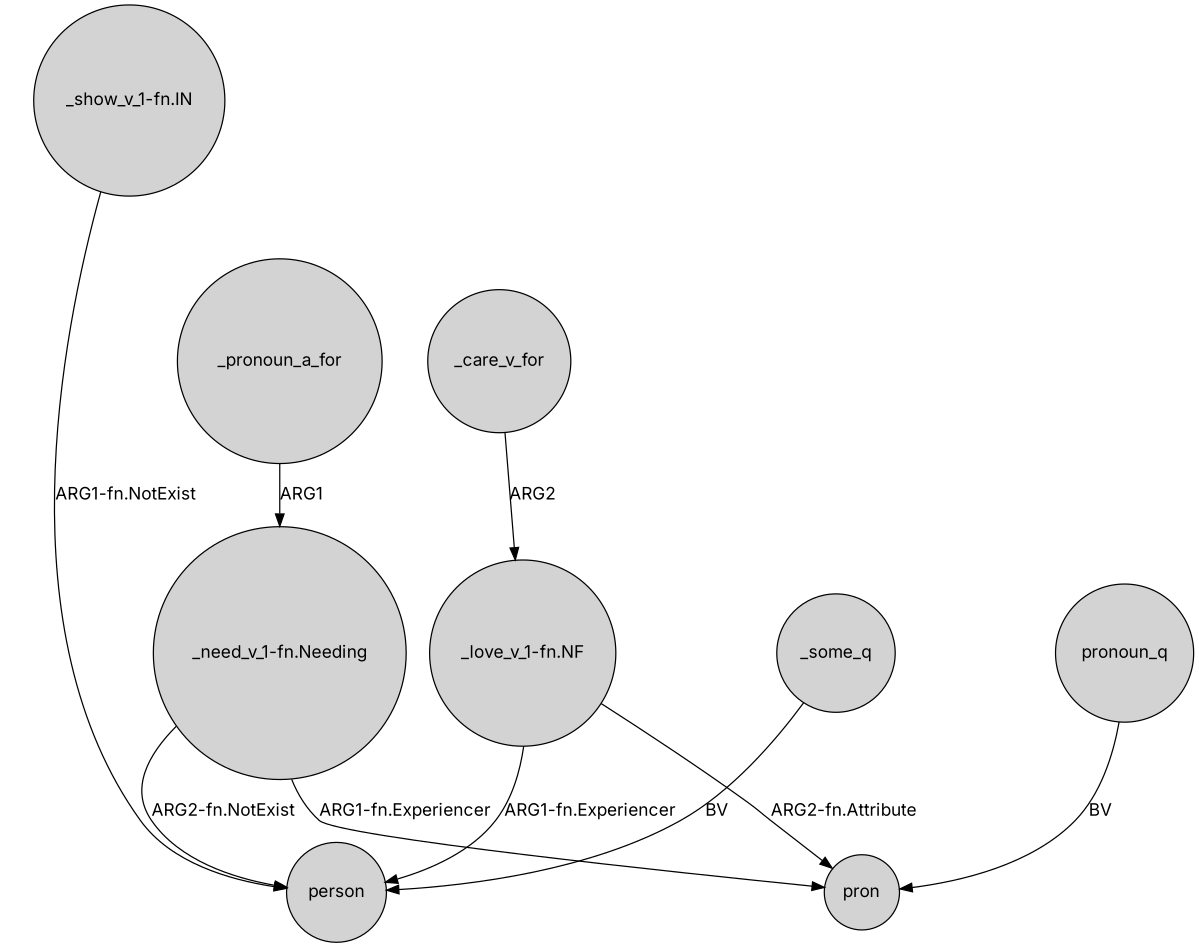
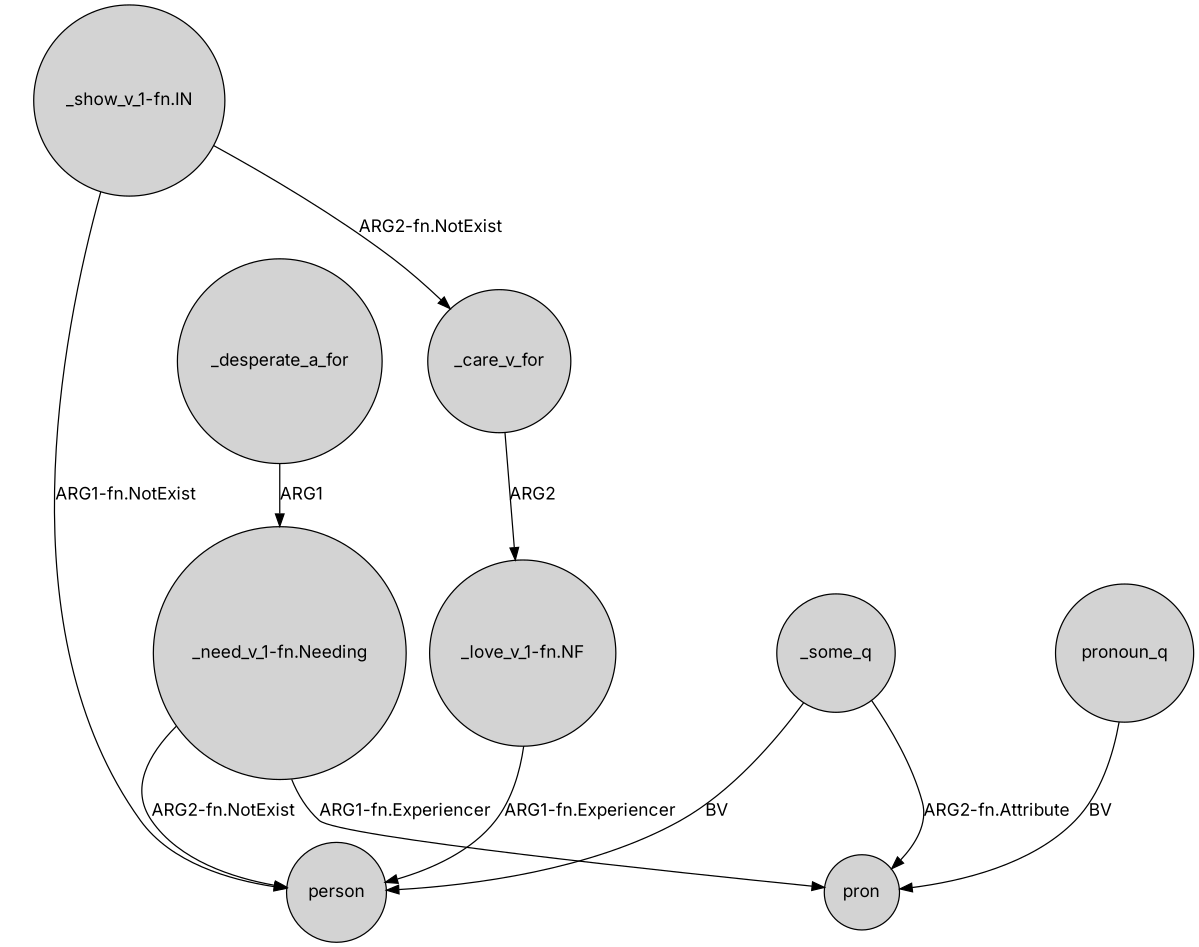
  digraph {
    fontname=Inter
    node [fontname=Inter shape=circle style=filled]
    edge [fontname=Inter]
    _care_v_for
    "_love_v_1-fn.NF"
    _some_q
    person
    "_show_v_1-fn.IN"
    "_need_v_1-fn.Needing"
    pron
-   _desperate_a_for [label=_pronoun_a_for]
+   _desperate_a_for
    pronoun_q
    _care_v_for -> "_love_v_1-fn.NF" [label=ARG2]
    "_love_v_1-fn.NF" -> person [label="ARG1-fn.Experiencer"]
-   "_love_v_1-fn.NF" -> pron [label="ARG2-fn.Attribute"]
+   _some_q -> pron [label="ARG2-fn.Attribute"]
    _some_q -> person [label=BV]
+   "_show_v_1-fn.IN" -> _care_v_for [label="ARG2-fn.NotExist"]
    "_show_v_1-fn.IN" -> person [label="ARG1-fn.NotExist"]
    "_need_v_1-fn.Needing" -> person [label="ARG2-fn.NotExist"]
    "_need_v_1-fn.Needing" -> pron [label="ARG1-fn.Experiencer"]
    _desperate_a_for -> "_need_v_1-fn.Needing" [label=ARG1]
    pronoun_q -> pron [label=BV]
  }
